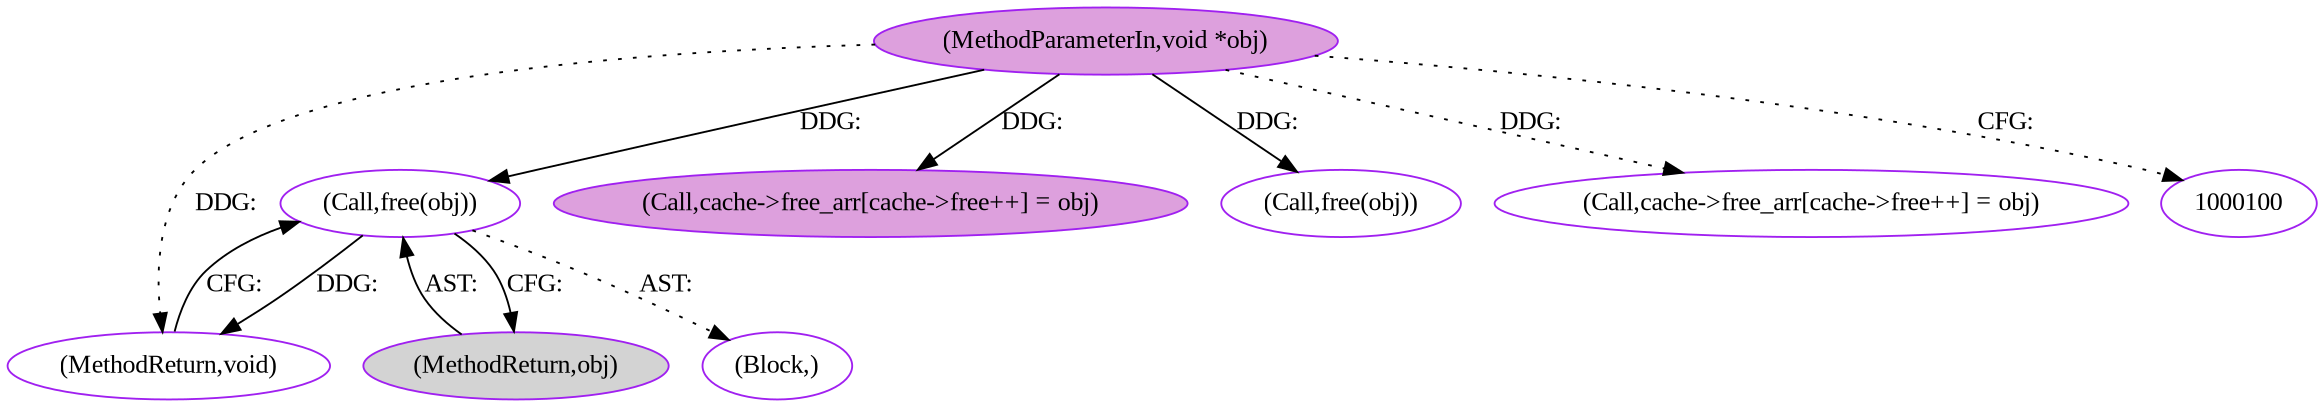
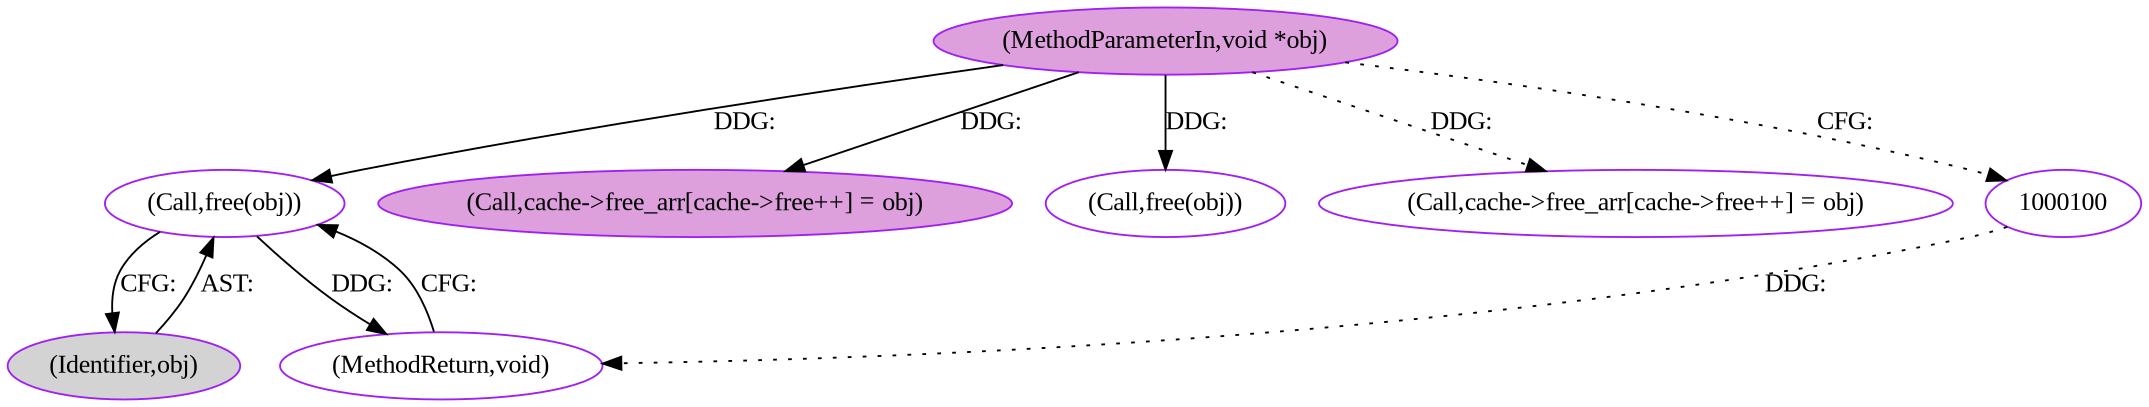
  digraph {
    fontname="Liberation Serif"
    node [color=purple fillcolor=white fontname="Liberation Serif" style=filled]
    edge [fontname="Liberation Serif" style=solid]
    n1 [label="(Call,free(obj))"]
-   n2 [fillcolor=lightgrey label="(MethodReturn,obj)"]
+   n2 [fillcolor=lightgrey label="(Identifier,obj)"]
    n3 [label="(MethodReturn,void)"]
-   n4 [label="(Block,)"]
    n5 [fillcolor=plum label="(MethodParameterIn,void *obj)"]
    n6 [fillcolor=plum label="(Call,cache->free_arr[cache->free++] = obj)"]
    n7 [label="(Call,free(obj))"]
    n8 [label="(Call,cache->free_arr[cache->free++] = obj)"]
    1000100
    n1 -> n2 [label="CFG: "]
    n1 -> n3 [label="DDG: "]
-   n1 -> n4 [label="AST: " style=dotted]
    n2 -> n1 [label="AST: "]
    n3 -> n1 [label="CFG: "]
    n5 -> n1 [label="DDG: "]
-   n5 -> n3 [label="DDG: " style=dotted]
+   1000100 -> n3 [label="DDG: " style=dotted]
    n5 -> n6 [label="DDG: "]
    n5 -> n7 [label="DDG: "]
    n5 -> n8 [label="DDG: " style=dotted]
    n5 -> 1000100 [label="CFG: " style=dotted]
  }
